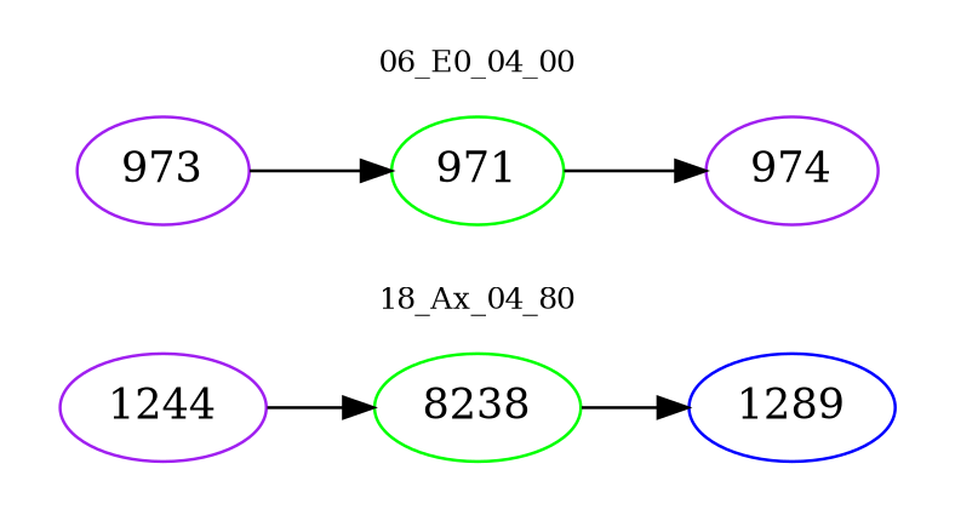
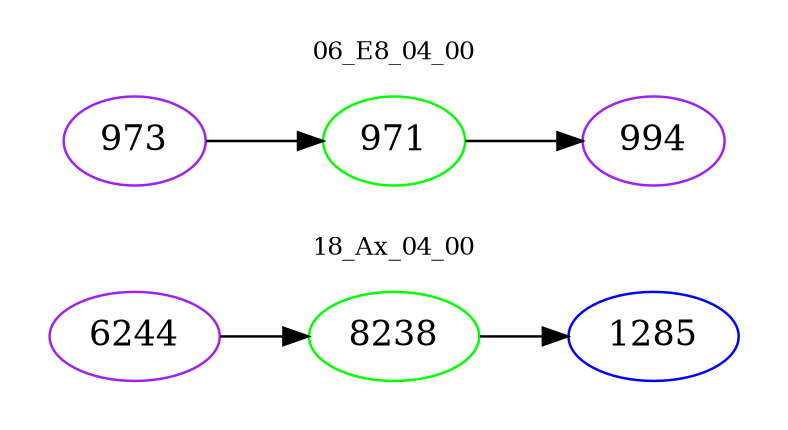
  digraph {
    rankdir=LR
    node [color=purple]
    edge [color=black]
-   n1 [label=1244]
+   n1 [label=6244]
    n2 [color=green label=8238]
-   n3 [color=blue label=1289]
+   n3 [color=blue label=1285]
    n4 [label=973]
    n5 [color=green label=971]
-   n6 [label=974]
+   n6 [label=994]
    subgraph cluster_1 {
      color=white
      fontsize=10
-     label="18_Ax_04_80"
+     label="18_Ax_04_00"
      n1
      n2
      n3
    }
    subgraph cluster_2 {
      color=white
      fontsize=10
-     label="06_E0_04_00"
+     label="06_E8_04_00"
      n4
      n5
      n6
    }
    n1 -> n2
    n2 -> n3
    n4 -> n5
    n5 -> n6
  }
